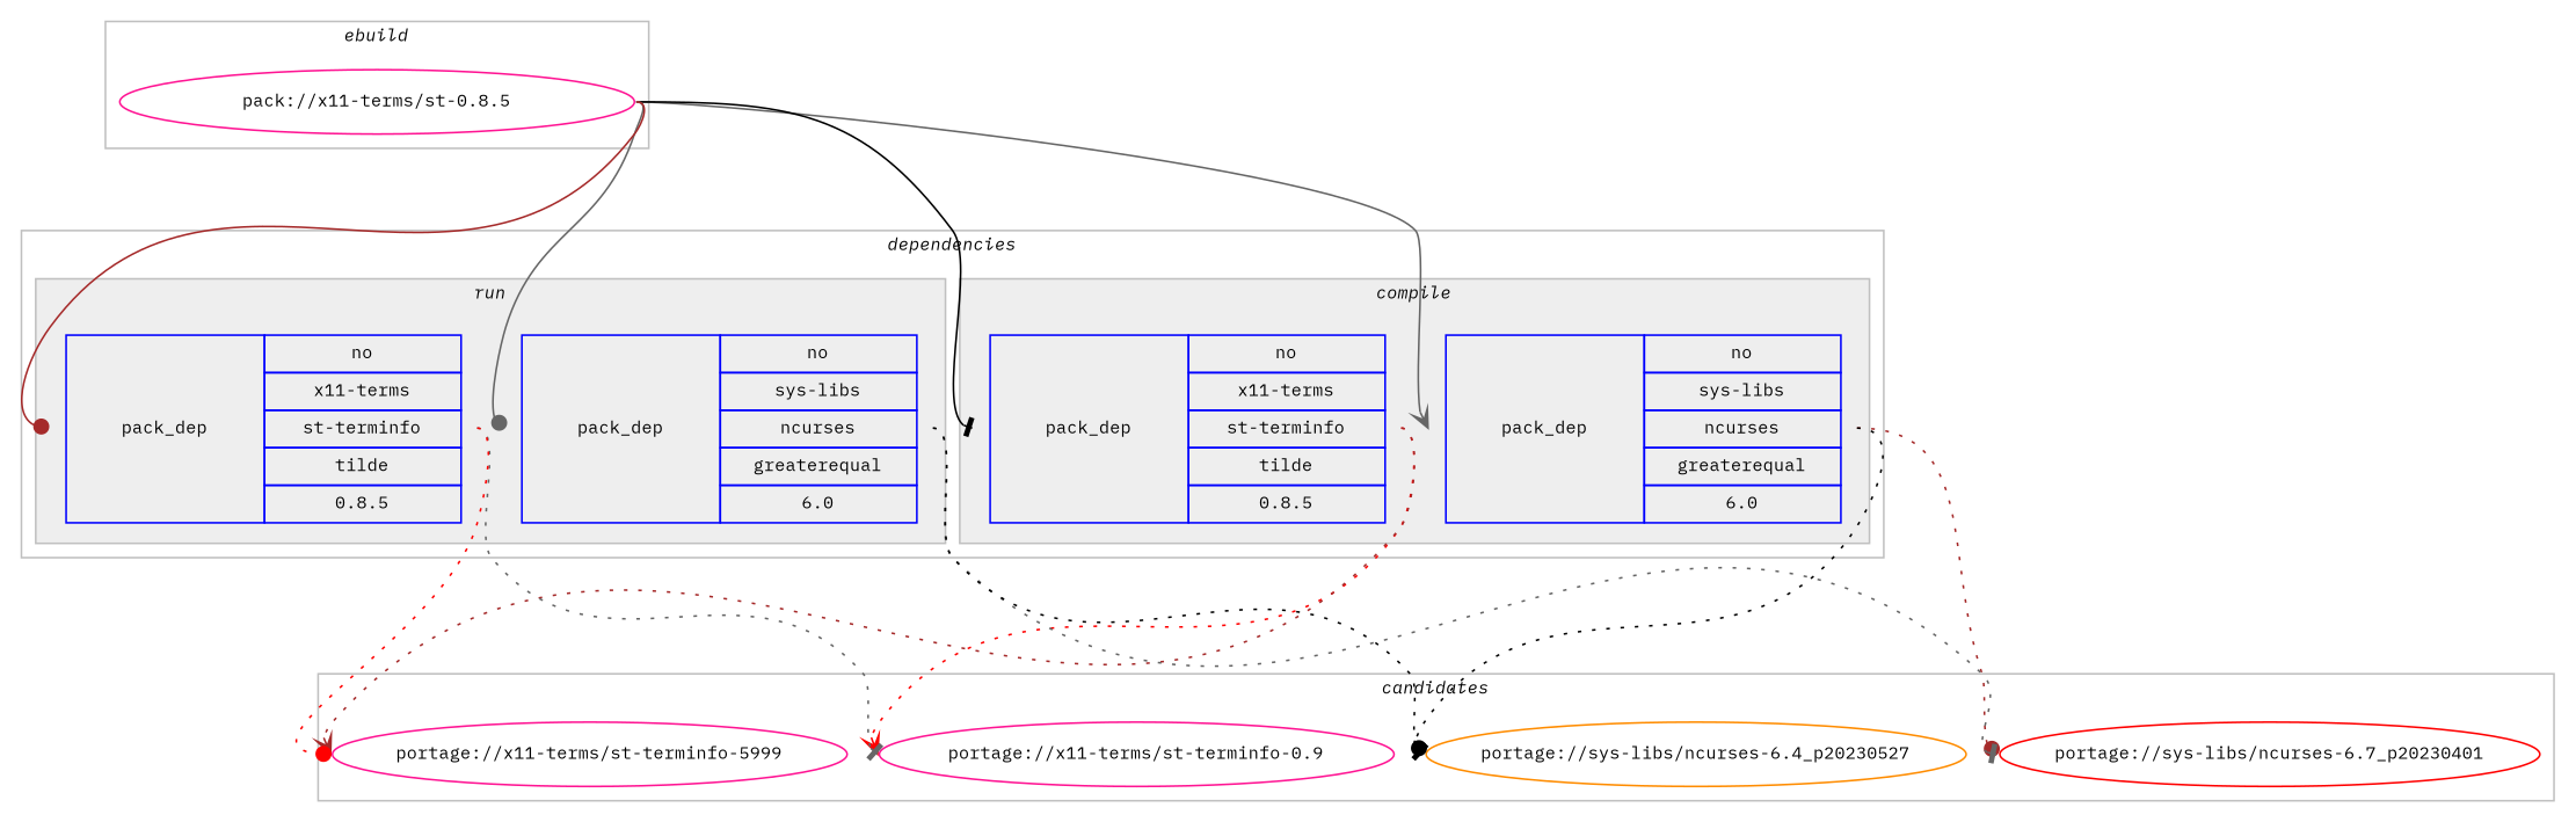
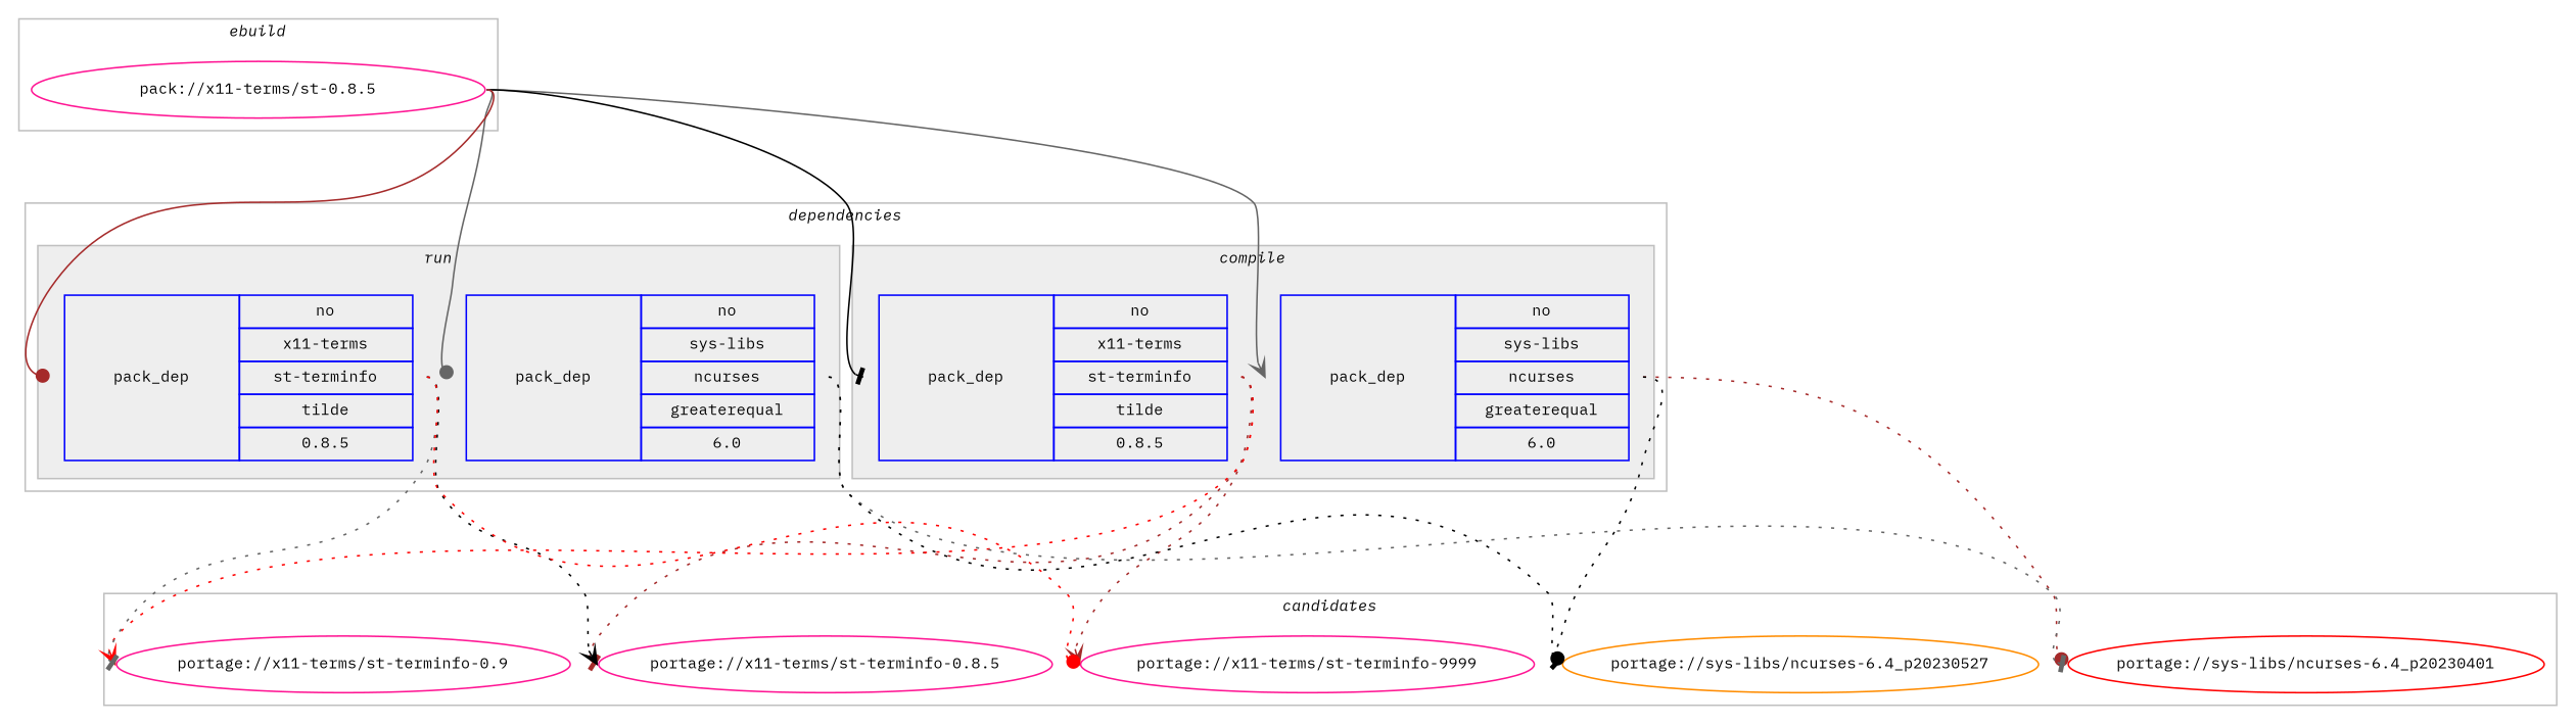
  digraph {
    compound=true
    concentrate=true
    fontname="IBM Plex Mono"
    fontsize=10
    newrank=true
    rankdir=TB
    ranksep=1.5
    node [color=deeppink fontname="IBM Plex Mono" fontsize=10]
    edge [arrowhead=tee color=gray40 fontname="IBM Plex Mono" headport=w style=dotted tailport=e weight=100]
    n1 [label="pack://x11-terms/st-0.8.5" width=4]
    n2 [color=blue label=<<TABLE BORDER="0" CELLBORDER="1" CELLSPACING="0" CELLPADDING="4" WIDTH="220"><TR><TD ROWSPAN="6" CELLPADDING="30">pack_dep</TD></TR><TR><TD WIDTH="110">no</TD></TR><TR><TD>sys-libs</TD></TR><TR><TD>ncurses</TD></TR><TR><TD>greaterequal</TD></TR><TR><TD>6.0</TD></TR></TABLE>> shape=none]
    n3 [color=blue label=<<TABLE BORDER="0" CELLBORDER="1" CELLSPACING="0" CELLPADDING="4" WIDTH="220"><TR><TD ROWSPAN="6" CELLPADDING="30">pack_dep</TD></TR><TR><TD WIDTH="110">no</TD></TR><TR><TD>x11-terms</TD></TR><TR><TD>st-terminfo</TD></TR><TR><TD>tilde</TD></TR><TR><TD>0.8.5</TD></TR></TABLE>> shape=none]
    n4 [color=blue label=<<TABLE BORDER="0" CELLBORDER="1" CELLSPACING="0" CELLPADDING="4" WIDTH="220"><TR><TD ROWSPAN="6" CELLPADDING="30">pack_dep</TD></TR><TR><TD WIDTH="110">no</TD></TR><TR><TD>sys-libs</TD></TR><TR><TD>ncurses</TD></TR><TR><TD>greaterequal</TD></TR><TR><TD>6.0</TD></TR></TABLE>> shape=none]
    n5 [color=blue label=<<TABLE BORDER="0" CELLBORDER="1" CELLSPACING="0" CELLPADDING="4" WIDTH="220"><TR><TD ROWSPAN="6" CELLPADDING="30">pack_dep</TD></TR><TR><TD WIDTH="110">no</TD></TR><TR><TD>x11-terms</TD></TR><TR><TD>st-terminfo</TD></TR><TR><TD>tilde</TD></TR><TR><TD>0.8.5</TD></TR></TABLE>> shape=none]
-   n6 [color=red label="portage://sys-libs/ncurses-6.7_p20230401" width=4]
+   n6 [color=red label="portage://sys-libs/ncurses-6.4_p20230401" width=4]
    n7 [color=darkorange label="portage://sys-libs/ncurses-6.4_p20230527" width=4]
+   n8 [label="portage://x11-terms/st-terminfo-0.8.5" width=4]
    n9 [label="portage://x11-terms/st-terminfo-0.9" width=4]
-   n10 [label="portage://x11-terms/st-terminfo-5999" width=4]
+   n10 [label="portage://x11-terms/st-terminfo-9999" width=4]
    subgraph cluster_1 {
      color=gray
      label=<<i>ebuild</i>>
      rank=same
      n1
    }
    subgraph cluster_2 {
      color=gray
      label=<<i>dependencies</i>>
      subgraph cluster_3 {
        color=gray
        fillcolor="#eeeeee"
        label=<<i>compile</i>>
        style=filled
        subgraph sub_4 {
          color=gray
          fillcolor="#eeeeee"
          label=<<i>compile</i>>
          style=filled
          n2
        }
        subgraph sub_5 {
          color=gray
          fillcolor="#eeeeee"
          label=<<i>compile</i>>
          style=filled
          n3
        }
      }
      subgraph cluster_6 {
        color=gray
        fillcolor="#eeeeee"
        label=<<i>compile and run</i>>
        style=filled
      }
      subgraph cluster_7 {
        color=gray
        fillcolor="#eeeeee"
        label=<<i>run</i>>
        style=filled
        subgraph sub_8 {
          color=gray
          fillcolor="#eeeeee"
          label=<<i>run</i>>
          style=filled
          n4
        }
        subgraph sub_9 {
          color=gray
          fillcolor="#eeeeee"
          label=<<i>run</i>>
          style=filled
          n5
        }
      }
    }
    subgraph cluster_10 {
      color=gray
      label=<<i>candidates</i>>
      rank=same
      subgraph sub_11 {
        color=black
        label=<<i>candidates</i>>
        nodesep=1
        rank=same
        n6
        n7
      }
      subgraph sub_12 {
        color=black
        label=<<i>candidates</i>>
        nodesep=1
        rank=same
+       n8
        n9
        n10
      }
      subgraph sub_13 {
        color=black
        label=<<i>candidates</i>>
        nodesep=1
        rank=same
        n6
        n7
      }
      subgraph sub_14 {
        color=black
        label=<<i>candidates</i>>
        nodesep=1
        rank=same
+       n8
        n9
        n10
      }
    }
    n1 -> n2 [arrowhead=vee style=solid weight=20]
    n1 -> n3 [color=black style=solid weight=20]
    n1 -> n4 [arrowhead=dot style=solid weight=20]
    n1 -> n5 [arrowhead=dot color=brown style=solid weight=20]
    n2 -> n6 [arrowhead=dot color=brown]
    n2 -> n7 [arrowhead=dot color=black]
+   n3 -> n8 [color=brown]
    n3 -> n9 [arrowhead=vee color=red]
    n3 -> n10 [arrowhead=vee color=brown]
    n4 -> n6
    n4 -> n7 [color=black]
+   n5 -> n8 [arrowhead=vee color=black]
    n5 -> n9
    n5 -> n10 [arrowhead=dot color=red]
  }
